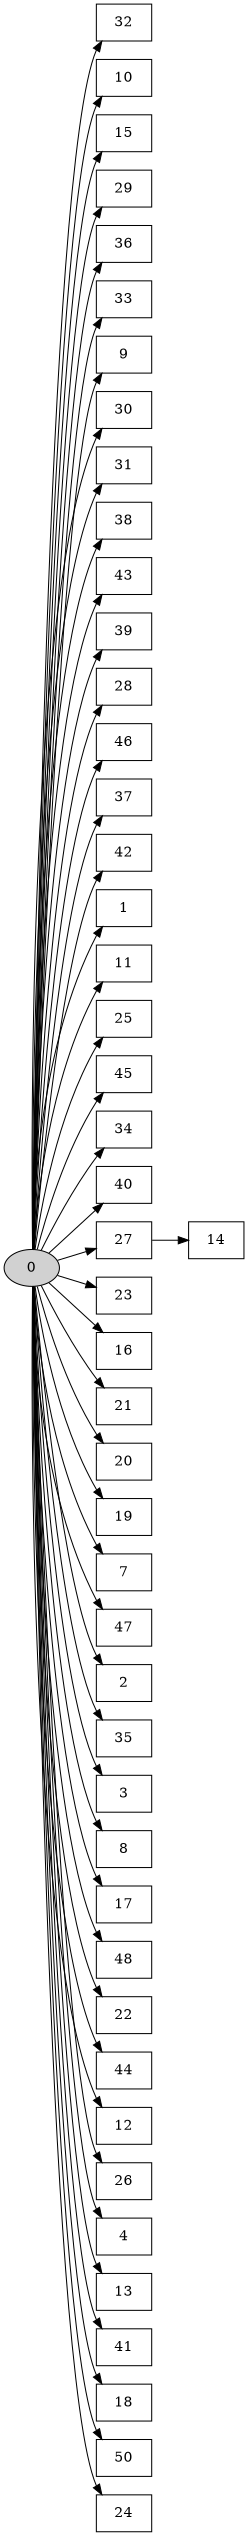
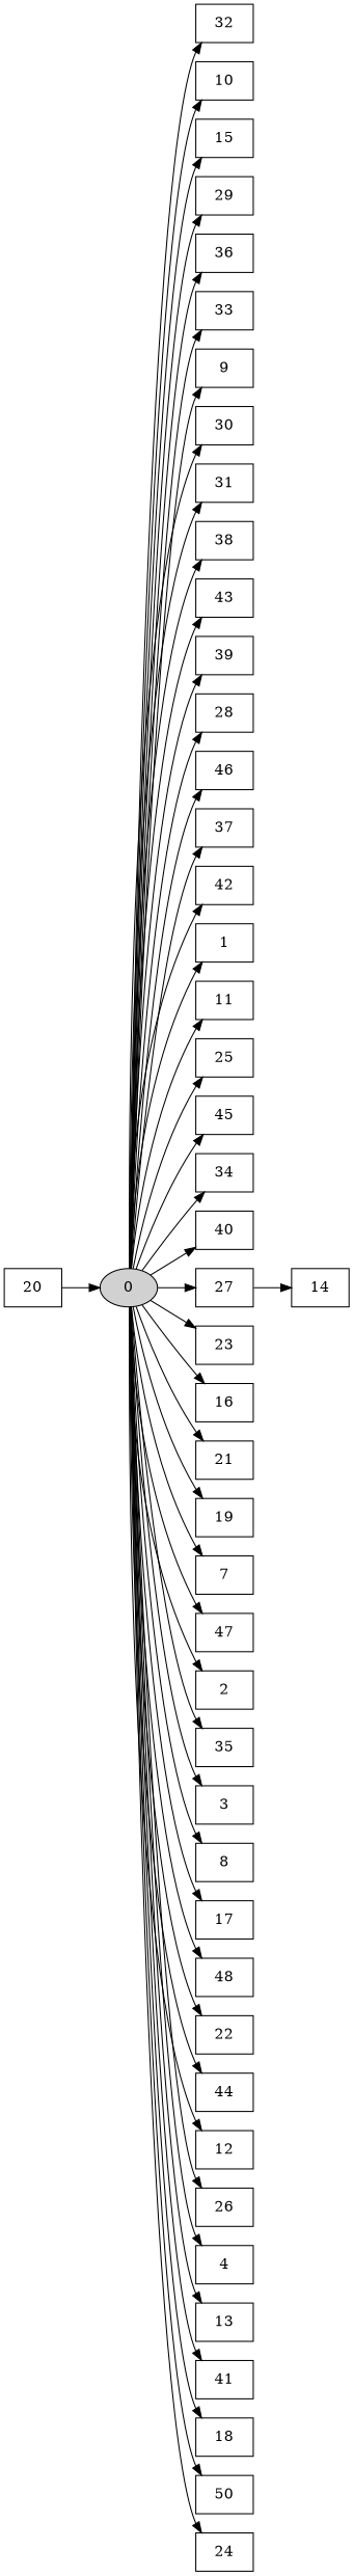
  digraph {
    rankdir=LR
    node [fillcolor=white style=filled shape=box]
    0 [fillcolor=grey82 shape=""]
    n2 [label="32\n"]
    n3 [label="10\n"]
    n4 [label="15\n"]
    n5 [label="29\n"]
    n6 [label="36\n"]
    n7 [label="33\n"]
    n8 [label="9\n"]
    n9 [label="30\n"]
    n10 [label="31\n"]
    n11 [label="38\n"]
    n12 [label="43\n"]
    n13 [label="39\n"]
    n14 [label="28\n"]
    n15 [label="46\n"]
    n16 [label="37\n"]
    n17 [label="42\n"]
    n18 [label="1\n"]
    n19 [label="11\n"]
    n20 [label="25\n"]
    n21 [label="45\n"]
    n22 [label="34\n"]
    n23 [label="40\n"]
    n24 [label="27\n"]
    n25 [label="23\n"]
    n26 [label="16\n"]
    n27 [label="21\n"]
    n28 [label="20\n"]
    n29 [label="19\n"]
    n30 [label="7\n"]
    n31 [label="47\n"]
    n32 [label="2\n"]
    n33 [label="35\n"]
    n34 [label="3\n"]
    n35 [label="8\n"]
    n36 [label="17\n"]
    n37 [label="48\n"]
    n38 [label="22\n"]
    n39 [label="44\n"]
    n40 [label="12\n"]
    n41 [label="26\n"]
    n42 [label="4\n"]
    n43 [label="13\n"]
    n44 [label="41\n"]
    n45 [label="18\n"]
    n46 [label="50\n"]
    n47 [label="24\n"]
    n48 [label="14\n"]
    0 -> n2
    0 -> n3
    0 -> n4
    0 -> n5
    0 -> n6
    0 -> n7
    0 -> n8
    0 -> n9
    0 -> n10
    0 -> n11
    0 -> n12
    0 -> n13
    0 -> n14
    0 -> n15
    0 -> n16
    0 -> n17
    0 -> n18
    0 -> n19
    0 -> n20
    0 -> n21
    0 -> n22
    0 -> n23
    0 -> n24
    0 -> n25
    0 -> n26
    0 -> n27
-   0 -> n28
+   n28 -> 0
    0 -> n29
    0 -> n30
    0 -> n31
    0 -> n32
    0 -> n33
    0 -> n34
    0 -> n35
    0 -> n36
    0 -> n37
    0 -> n38
    0 -> n39
    0 -> n40
    0 -> n41
    0 -> n42
    0 -> n43
    0 -> n44
    0 -> n45
    0 -> n46
    0 -> n47
    n24 -> n48
  }
